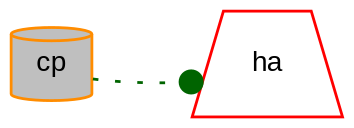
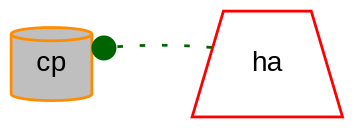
  digraph {
    rankdir=LR
    fontname="Liberation Sans"
    node [fontname="Liberation Sans" fontsize=10]
    n1 [color=darkorange fillcolor=grey75 fontcolor=black height=0.2 label=cp shape=cylinder style=filled width=0.4]
    n2 [color=red height=0.2 label=ha shape=trapezium width=0.4]
-   n1 -> n2 [color=darkgreen fontname="Liberation Sans" fontsize=10 labelfontname=FreeSans labelfontsize=10 style=dotted arrowhead=dot]
+   n2 -> n1 [color=darkgreen fontname="Liberation Sans" fontsize=10 labelfontname=FreeSans labelfontsize=10 style=dotted arrowhead=dot]
  }
